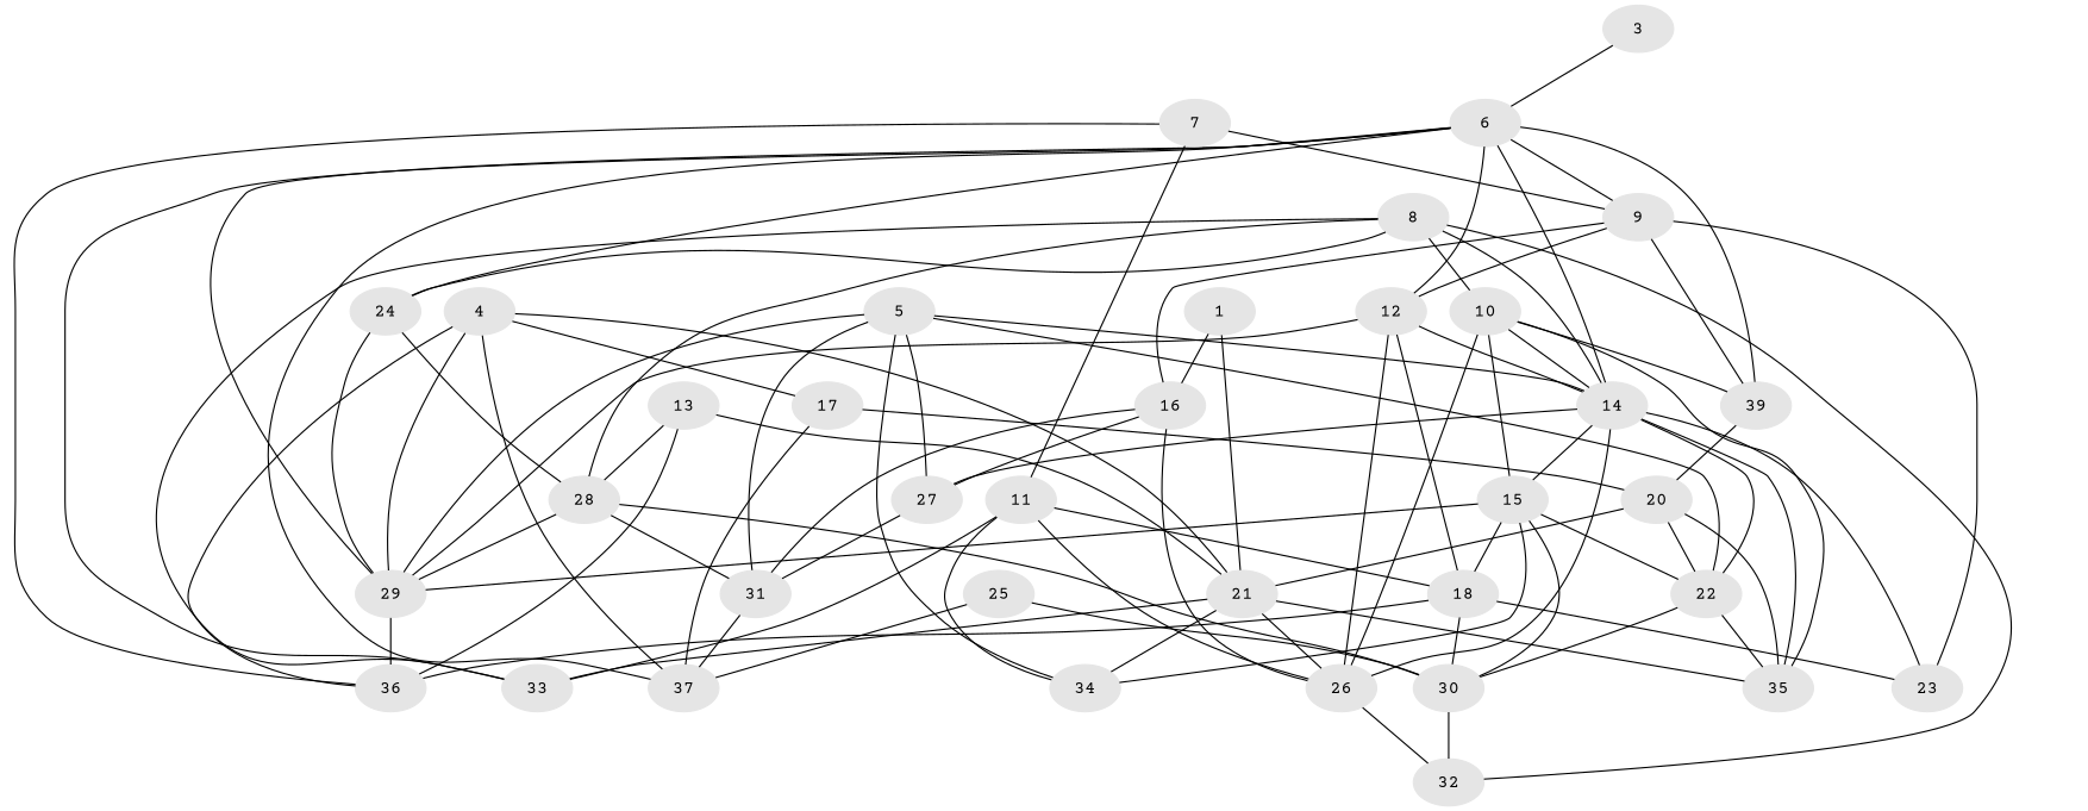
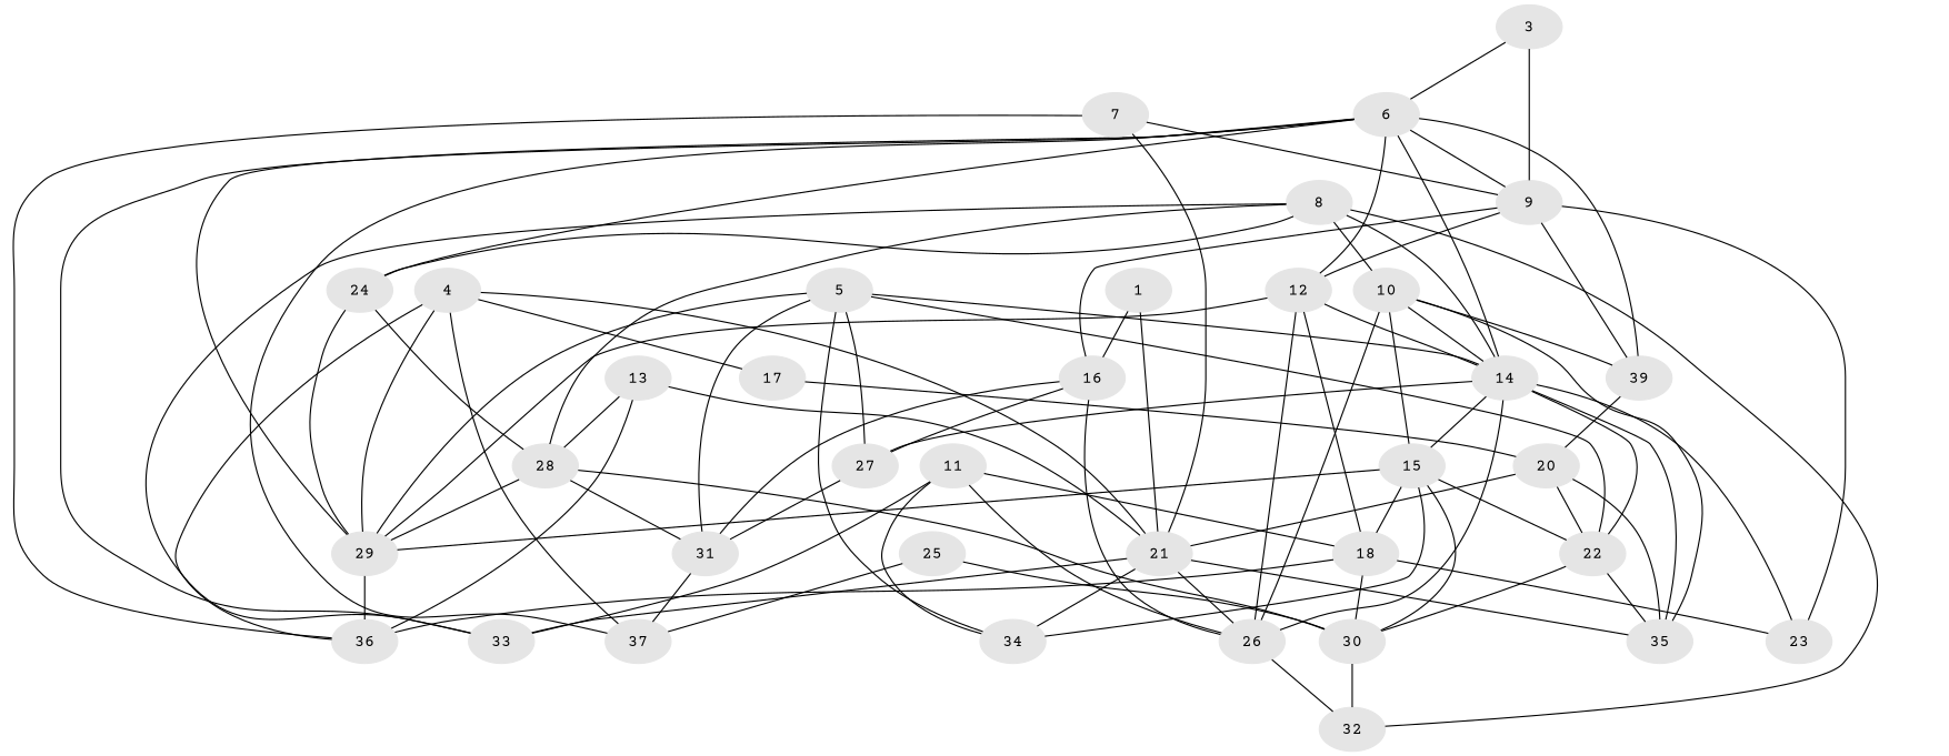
  graph {
    fontname="Courier Prime"
    node [color=gray90 fontname="Courier Prime" style=filled]
    edge [fontname="Courier Prime" weight=1.0]
    1
    16
    21
    27
    31
    26
    34
    33
    35
    13
    36
    28
    3
    6
    9
    29
    37
    14
    12
    n20 [label=39]
    24
    23
    4
    17
    20
    5
    22
    15
    30
    18
    7
    11
    8
    10
    32
    25
    1 -- 16
    1 -- 21
    16 -- 27
    16 -- 31
    16 -- 26
    21 -- 26
    21 -- 34
    21 -- 33
    21 -- 35
    27 -- 31
    31 -- 37
    26 -- 32
    13 -- 21
    13 -- 36
    13 -- 28
    28 -- 31 [weight=2.0]
    28 -- 29 [weight=2.0]
    28 -- 30 [weight=2.0]
    3 -- 6
+   3 -- 9 [weight=2.0]
    6 -- 33
    6 -- 9
    6 -- 29
    6 -- 37
    6 -- 14
    6 -- 12
    6 -- n20
    6 -- 24
    9 -- 16
    9 -- 12
    9 -- n20
    9 -- 23
    29 -- 36
    14 -- 27 [weight=2.0]
    14 -- 26
    14 -- 35
    14 -- 23
    14 -- 22
    14 -- 15
    12 -- 26
    12 -- 29
    12 -- 14
    12 -- 18
    n20 -- 20
    24 -- 28
    24 -- 29
    4 -- 21 [weight=2.0]
    4 -- 36
    4 -- 29 [weight=2.0]
    4 -- 37
    4 -- 17
-   17 -- 37
    17 -- 20
    20 -- 21
    20 -- 35
    20 -- 22
    5 -- 27
    5 -- 31
    5 -- 34
    5 -- 29 [weight=2.0]
    5 -- 14
    5 -- 22
    22 -- 35
    22 -- 30
    15 -- 34
    15 -- 29
    15 -- 22
    15 -- 30
    15 -- 18
    30 -- 32 [weight=2.0]
    18 -- 36
    18 -- 23
    18 -- 30
    7 -- 36
    7 -- 9
-   7 -- 11
+   7 -- 21
    11 -- 26
    11 -- 34
    11 -- 33
    11 -- 18
    8 -- 33
    8 -- 28
    8 -- 14
    8 -- 24
    8 -- 10
    8 -- 32
    10 -- 26
    10 -- 35
    10 -- 14
    10 -- n20
    10 -- 15
    25 -- 37
    25 -- 30
  }
